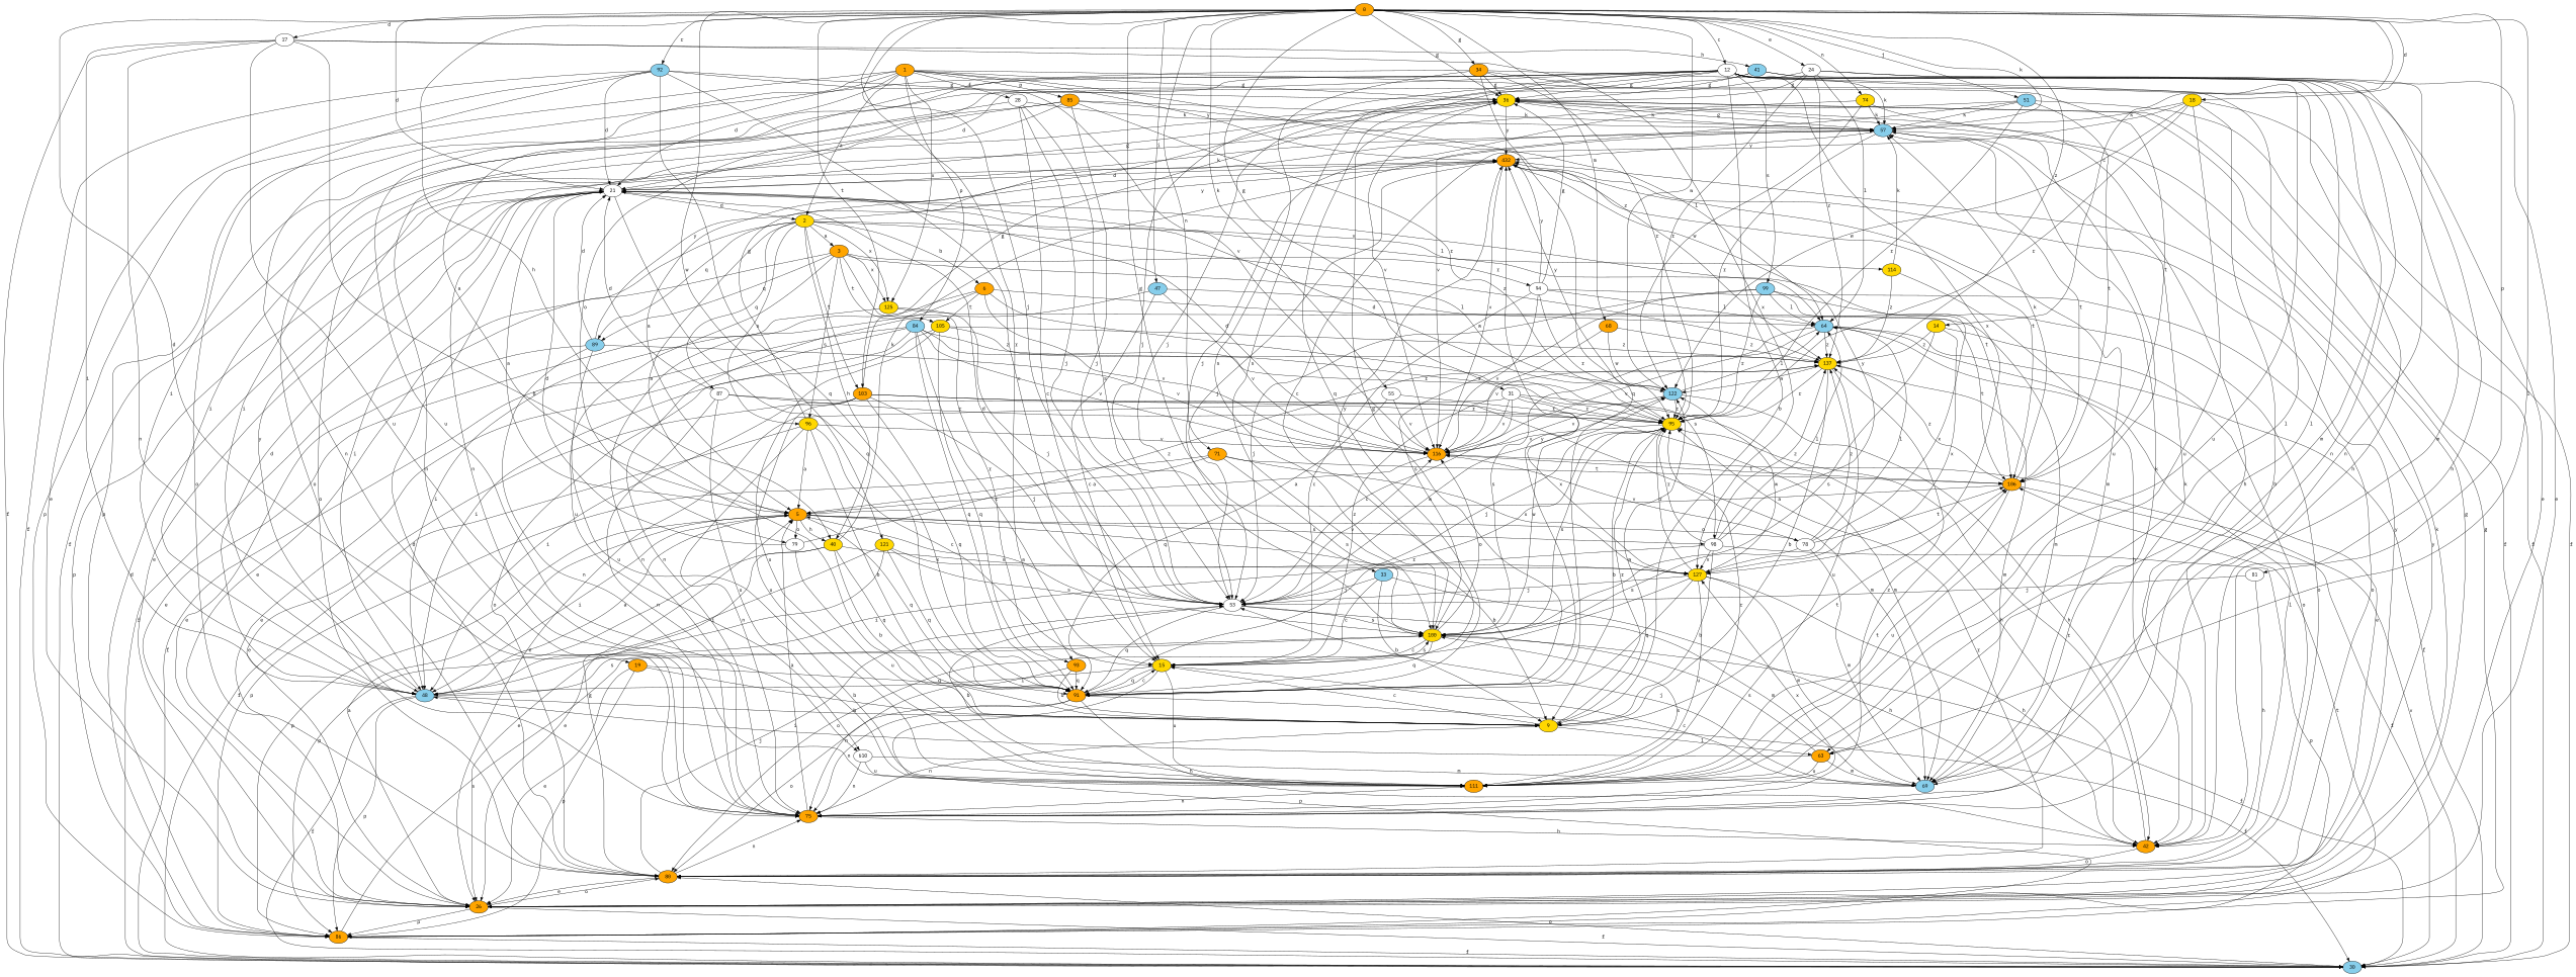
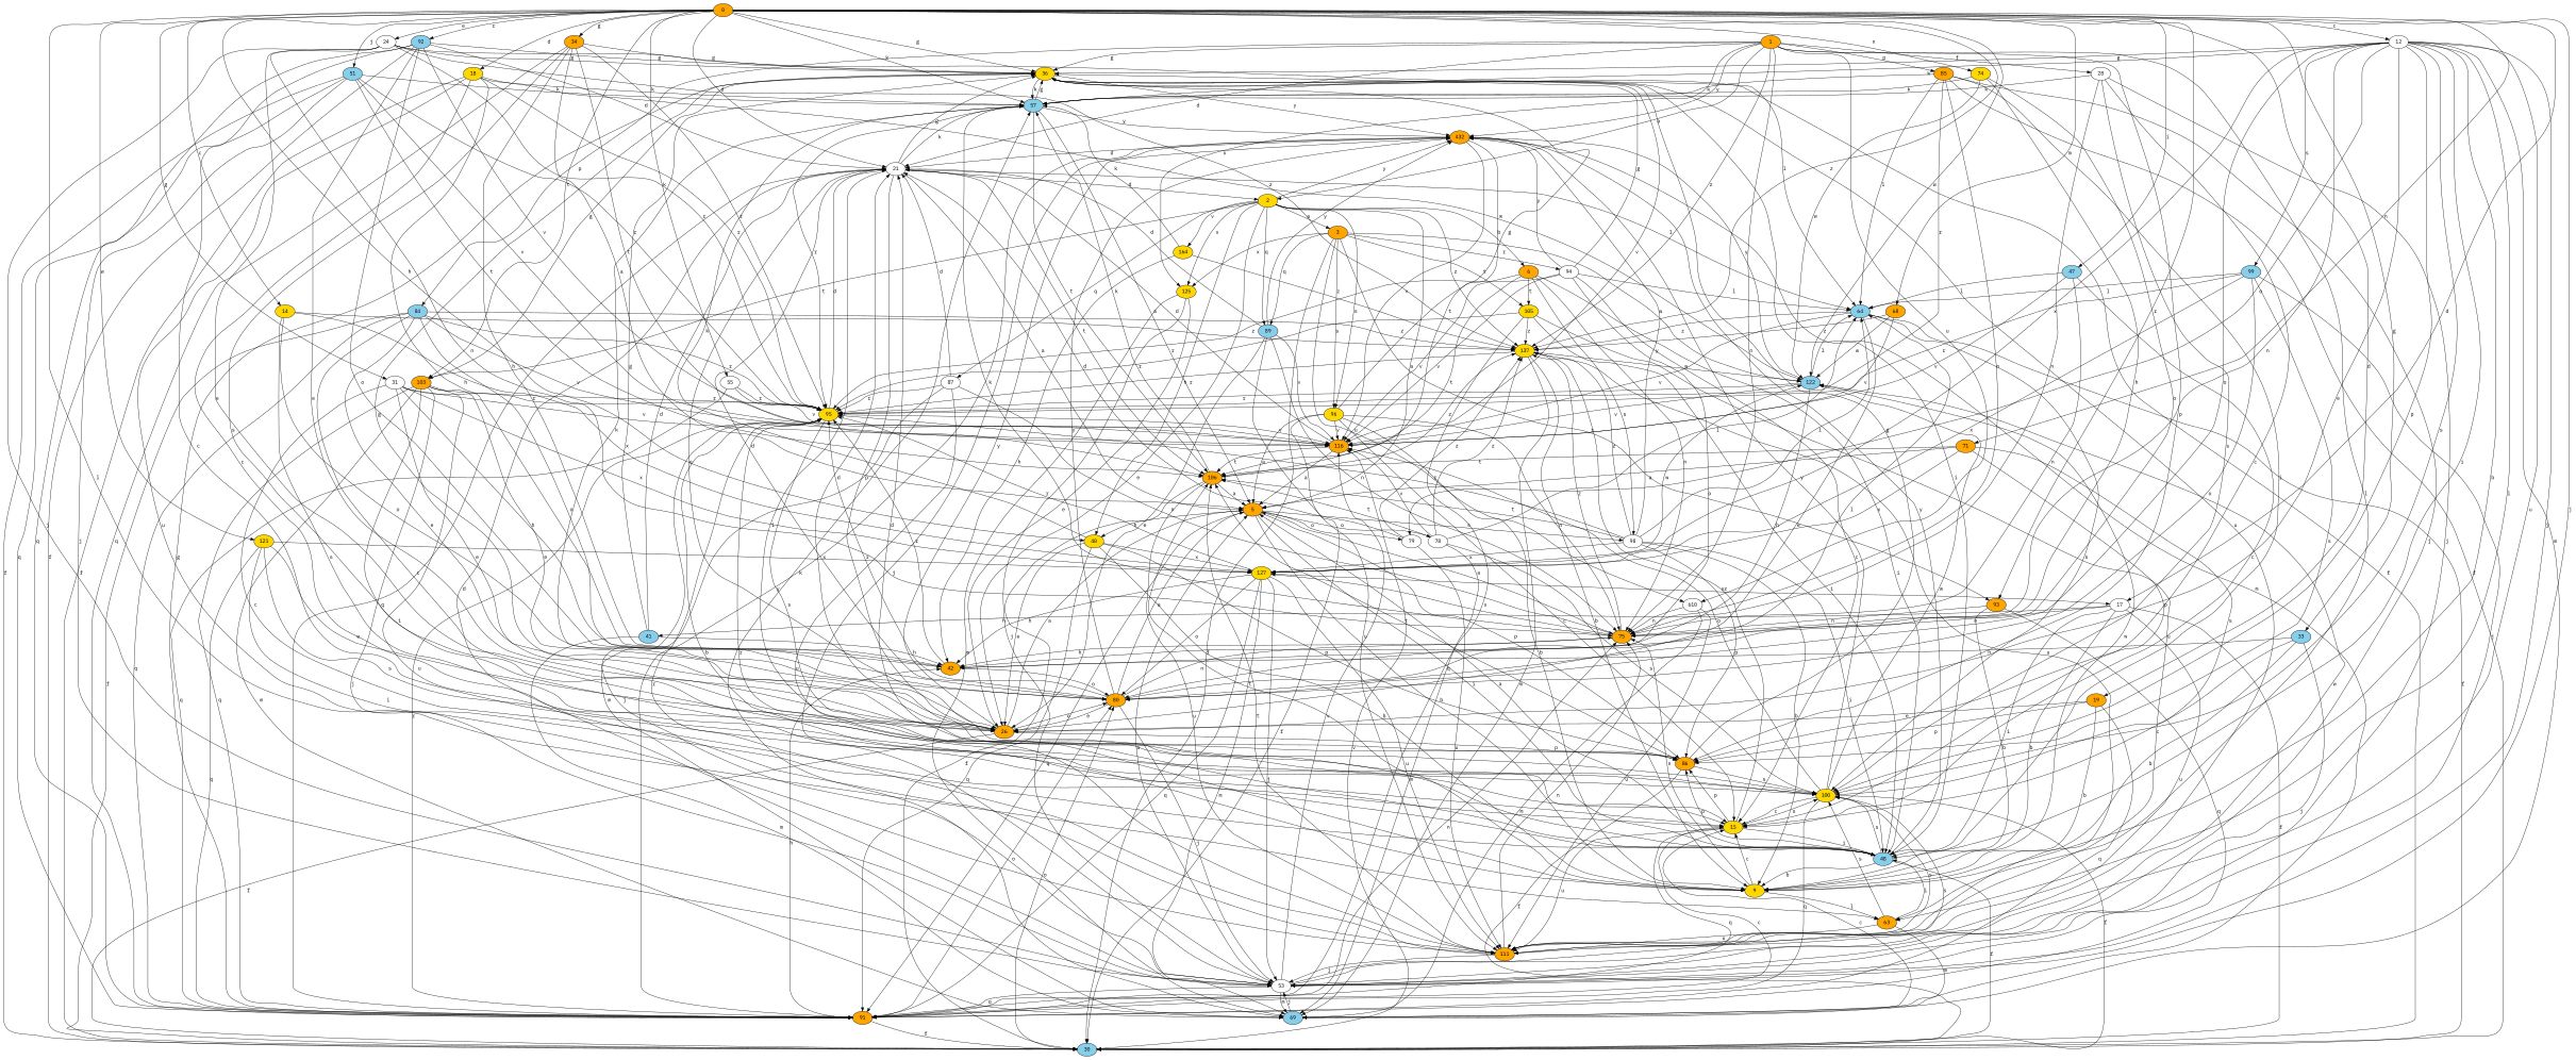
  strict digraph {
    fontname="IBM Plex Mono"
    node [fillcolor=orange fontname="IBM Plex Mono" style=filled]
    edge [fontname="IBM Plex Mono"]
    12 [fillcolor=white]
    0
    14 [fillcolor=gold]
    17 [fillcolor=white]
    18 [fillcolor=gold]
    19
    21 [fillcolor=white]
    24 [fillcolor=white]
    31 [fillcolor=white]
    33 [fillcolor=skyblue]
    34
    36 [fillcolor=gold]
    40 [fillcolor=gold]
    47 [fillcolor=skyblue]
    51 [fillcolor=skyblue]
    53 [fillcolor=white]
    55 [fillcolor=white]
    57 [fillcolor=skyblue]
    63
    68
    71
    74 [fillcolor=gold]
-   81 [fillcolor=white]
    92 [fillcolor=skyblue]
    93
    103
    121 [fillcolor=gold]
    122 [fillcolor=skyblue]
    137 [fillcolor=gold]
    75
    86
    26
    9 [fillcolor=gold]
    48 [fillcolor=skyblue]
    79 [fillcolor=white]
    91
    69 [fillcolor=skyblue]
    80
    99 [fillcolor=skyblue]
    100 [fillcolor=gold]
    111
    127 [fillcolor=gold]
    30 [fillcolor=skyblue]
    41 [fillcolor=skyblue]
    15 [fillcolor=gold]
    95 [fillcolor=gold]
    42
    2 [fillcolor=gold]
    5
    106
    64 [fillcolor=skyblue]
    116
    n53 [label=432]
    1
    28 [fillcolor=white]
    84 [fillcolor=skyblue]
    85
    n58 [fillcolor=white label=610]
    125 [fillcolor=gold]
    3
    6
    87 [fillcolor=white]
    89 [fillcolor=skyblue]
    96 [fillcolor=gold]
-   114 [fillcolor=gold]
+   114 [fillcolor=gold label=164]
    94 [fillcolor=white]
    105 [fillcolor=gold]
    78 [fillcolor=white]
    98 [fillcolor=white]
    12 -> 36 [label=g]
    12 -> 53 [label=j]
    12 -> 57 [label=k]
    12 -> 63 [label=l]
    12 -> 75 [label=n]
    12 -> 86 [label=p]
    12 -> 26 [label=e]
    12 -> 9 [label=b]
    12 -> 48 [label=i]
    12 -> 79 [label=o]
-   12 -> 91 [label=q]
+   51 -> 91 [label=q]
    12 -> 69 [label=m]
    12 -> 80 [label=o]
    12 -> 99 [label=s]
    12 -> 100 [label=s]
    12 -> 111 [label=u]
    12 -> 127 [label=x]
    0 -> 12 [label=c]
    0 -> 14 [label=c]
    0 -> 17 [label=d]
    0 -> 18 [label=d]
    0 -> 19 [label=d]
    0 -> 21 [label=d]
    0 -> 24 [label=e]
    0 -> 31 [label=g]
    0 -> 33 [label=g]
    0 -> 34 [label=g]
    0 -> 36 [label=g]
    0 -> 40 [label=h]
    0 -> 47 [label=i]
    0 -> 51 [label=j]
    0 -> 53 [label=j]
    0 -> 55 [label=k]
    0 -> 57 [label=k]
    0 -> 63 [label=l]
    0 -> 68 [label=m]
    0 -> 71 [label=n]
    0 -> 74 [label=n]
-   0 -> 81 [label=p]
    0 -> 92 [label=r]
    0 -> 93 [label=r]
    0 -> 103 [label=t]
    0 -> 121 [label=w]
    0 -> 122 [label=w]
    0 -> 137 [label=z]
    14 -> 137 [label=z]
    14 -> 80 [label=o]
    14 -> 100 [label=s]
    14 -> 127 [label=x]
    17 -> 75 [label=n]
    17 -> 9 [label=b]
    17 -> 48 [label=i]
    17 -> 111 [label=u]
-   17 -> 127 [label=x]
+   127 -> 17 [label=x]
    17 -> 30 [label=f]
    17 -> 41 [label=h]
    18 -> 57 [label=k]
    18 -> 122 [label=w]
    18 -> 111 [label=u]
    18 -> 30 [label=f]
    18 -> 15 [label=c]
    18 -> 95 [label=r]
    18 -> 42 [label=h]
    19 -> 86 [label=p]
    19 -> 26 [label=e]
    19 -> 9 [label=b]
    19 -> 91 [label=q]
    21 -> 36 [label=g]
    21 -> 57 [label=k]
    21 -> 86 [label=p]
    21 -> 26 [label=e]
    21 -> 48 [label=i]
    21 -> 91 [label=q]
    21 -> 2 [label=d]
    21 -> 5 [label=a]
    21 -> 106 [label=t]
    21 -> 64 [label=l]
    24 -> 36 [label=g]
    24 -> 53 [label=j]
    24 -> 137 [label=z]
    24 -> 75 [label=n]
    24 -> 26 [label=e]
    24 -> 95 [label=r]
    24 -> 64 [label=l]
    31 -> 26 [label=e]
    31 -> 127 [label=x]
-   31 -> 53 [label=c]
+   31 -> 15 [label=c]
    31 -> 95 [label=r]
    31 -> 42 [label=h]
    31 -> 116 [label=v]
    33 -> 53 [label=j]
    33 -> 9 [label=b]
    33 -> 15 [label=c]
    33 -> 42 [label=h]
    34 -> 36 [label=g]
    34 -> 91 [label=q]
    34 -> 100 [label=s]
    34 -> 95 [label=r]
    34 -> 42 [label=h]
    34 -> 5 [label=a]
    34 -> 106 [label=t]
    36 -> 57 [label=k]
    36 -> 48 [label=i]
    36 -> 111 [label=u]
    36 -> 30 [label=f]
    36 -> 116 [label=v]
    36 -> n53 [label=y]
    40 -> 57 [label=k]
    40 -> 86 [label=p]
    40 -> 26 [label=e]
    40 -> 9 [label=b]
    40 -> 91 [label=q]
    40 -> 127 [label=x]
    47 -> 75 [label=n]
    47 -> 15 [label=c]
    47 -> 64 [label=l]
    47 -> 116 [label=v]
    51 -> 53 [label=j]
    51 -> 57 [label=k]
    51 -> 30 [label=f]
    51 -> 95 [label=r]
    51 -> 106 [label=t]
    51 -> 116 [label=v]
    53 -> 21 [label=d]
    53 -> 122 [label=w]
    53 -> 91 [label=q]
    53 -> 69 [label=m]
    53 -> 100 [label=s]
    53 -> 5 [label=a]
    53 -> 116 [label=v]
    55 -> 91 [label=q]
    55 -> 95 [label=r]
    55 -> 116 [label=v]
    57 -> 36 [label=g]
    57 -> 95 [label=r]
    57 -> 5 [label=a]
    57 -> 106 [label=t]
    57 -> n53 [label=y]
    63 -> 48 [label=i]
    63 -> 69 [label=m]
    63 -> 100 [label=s]
    63 -> 111 [label=u]
    68 -> 122 [label=w]
    68 -> 137 [label=z]
    68 -> 116 [label=v]
    71 -> 86 [label=p]
    71 -> 100 [label=s]
    71 -> 127 [label=x]
    71 -> 5 [label=a]
    71 -> 106 [label=t]
    74 -> 57 [label=k]
    74 -> 122 [label=w]
    74 -> 80 [label=o]
    74 -> 42 [label=h]
-   81 -> 53 [label=j]
-   81 -> 42 [label=h]
    92 -> 21 [label=d]
    92 -> 36 [label=g]
    92 -> 26 [label=e]
    92 -> 91 [label=q]
    92 -> 80 [label=o]
    92 -> 30 [label=f]
    92 -> 15 [label=c]
    92 -> 116 [label=v]
    93 -> 75 [label=n]
    93 -> 9 [label=b]
    93 -> 91 [label=q]
    103 -> 36 [label=g]
    103 -> 53 [label=j]
    103 -> 26 [label=e]
    103 -> 48 [label=i]
    103 -> 91 [label=q]
    103 -> 69 [label=m]
    103 -> 111 [label=u]
    103 -> 95 [label=r]
    121 -> 26 [label=e]
    121 -> 48 [label=i]
    121 -> 91 [label=q]
    121 -> 100 [label=s]
    121 -> 127 [label=x]
    122 -> 95 [label=r]
    122 -> 42 [label=h]
    122 -> 64 [label=l]
    122 -> 116 [label=v]
    122 -> n53 [label=y]
    137 -> 122 [label=w]
    137 -> 9 [label=b]
    137 -> 69 [label=m]
    137 -> 111 [label=u]
    137 -> 95 [label=r]
    75 -> 57 [label=k]
    75 -> 137 [label=z]
    75 -> 127 [label=x]
    75 -> 42 [label=h]
    75 -> 5 [label=a]
    86 -> 21 [label=d]
    86 -> 36 [label=g]
    86 -> 100 [label=s]
    86 -> 30 [label=f]
    86 -> 106 [label=t]
    26 -> 36 [label=g]
    26 -> 57 [label=k]
    26 -> 86 [label=p]
    26 -> 80 [label=o]
    26 -> 30 [label=f]
    26 -> 5 [label=a]
    26 -> n53 [label=y]
    9 -> 63 [label=l]
    9 -> 122 [label=w]
    9 -> 75 [label=n]
    9 -> 15 [label=c]
    9 -> 95 [label=r]
    9 -> 106 [label=t]
    48 -> 21 [label=d]
    48 -> 86 [label=p]
    48 -> 9 [label=b]
    48 -> 100 [label=s]
    48 -> 30 [label=f]
    48 -> 5 [label=a]
    48 -> n53 [label=y]
    79 -> 21 [label=d]
    79 -> 137 [label=z]
    79 -> 111 [label=u]
    91 -> 36 [label=g]
    91 -> 75 [label=n]
    91 -> 80 [label=o]
    91 -> 30 [label=f]
    91 -> 15 [label=c]
    91 -> 95 [label=r]
    91 -> 42 [label=h]
    91 -> n53 [label=y]
    69 -> 53 [label=j]
    69 -> 57 [label=k]
    69 -> 15 [label=c]
    80 -> 21 [label=d]
    80 -> 53 [label=j]
    80 -> 75 [label=n]
    80 -> 26 [label=e]
    80 -> 95 [label=r]
-   80 -> 5 [label=g]
+   80 -> 5 [label=a]
    80 -> 64 [label=l]
    80 -> n53 [label=y]
    99 -> 53 [label=j]
    99 -> 80 [label=o]
    99 -> 100 [label=s]
    99 -> 127 [label=x]
    99 -> 95 [label=r]
    99 -> 64 [label=l]
    100 -> 122 [label=w]
    100 -> 91 [label=q]
    100 -> 30 [label=f]
    100 -> 15 [label=c]
    100 -> 116 [label=o]
    100 -> n53 [label=y]
-   111 -> 53 [label=b]
+   111 -> 53 [label=j]
    111 -> 75 [label=n]
    111 -> 100 [label=s]
    111 -> 95 [label=r]
    111 -> 106 [label=t]
    127 -> 53 [label=j]
    127 -> 122 [label=w]
    127 -> 91 [label=q]
    127 -> 69 [label=m]
    127 -> 80 [label=o]
    127 -> 111 [label=u]
    127 -> 95 [label=r]
    127 -> 42 [label=h]
    30 -> 80 [label=o]
    30 -> 116 [label=v]
    41 -> 21 [label=d]
    41 -> 36 [label=g]
    41 -> 69 [label=m]
    41 -> 42 [label=h]
    15 -> 137 [label=z]
    15 -> 86 [label=p]
    15 -> 48 [label=i]
    15 -> 91 [label=q]
    15 -> 100 [label=s]
    15 -> 111 [label=u]
    95 -> 21 [label=d]
    95 -> 53 [label=j]
    95 -> 9 [label=b]
    95 -> 100 [label=s]
    95 -> 116 [label=v]
    42 -> 80 [label=o]
    42 -> 95 [label=r]
    2 -> 40 [label=h]
    2 -> 103 [label=t]
    2 -> 137 [label=z]
    2 -> 26 [label=e]
    2 -> 5 [label=a]
    2 -> n53 [label=y]
    2 -> 125 [label=x]
    2 -> 3 [label=a]
    2 -> 6 [label=b]
    2 -> 87 [label=q]
    2 -> 89 [label=q]
    2 -> 96 [label=s]
    2 -> 114 [label=v]
    5 -> 40 [label=h]
    5 -> 86 [label=p]
    5 -> 9 [label=b]
    5 -> 48 [label=i]
    5 -> 79 [label=o]
    5 -> 91 [label=q]
    5 -> 78 [label=o]
    5 -> 98 [label=s]
    106 -> 57 [label=k]
    106 -> 137 [label=z]
    106 -> 111 [label=u]
    106 -> 30 [label=f]
    106 -> 5 [label=a]
    64 -> 137 [label=z]
    64 -> 26 [label=e]
    64 -> 100 [label=s]
    64 -> 30 [label=f]
    64 -> 116 [label=v]
    116 -> 21 [label=d]
    116 -> 5 [label=a]
    116 -> 106 [label=t]
    n53 -> 21 [label=d]
    n53 -> 53 [label=j]
    n53 -> 69 [label=m]
    n53 -> 106 [label=t]
    n53 -> 116 [label=v]
    1 -> 21 [label=d]
    1 -> 36 [label=g]
    1 -> 63 [label=l]
    1 -> 137 [label=z]
    1 -> 75 [label=n]
    1 -> 86 [label=p]
    1 -> 2 [label=a]
    1 -> n53 [label=y]
    1 -> 28 [label=f]
    1 -> 84 [label=p]
    1 -> 85 [label=p]
    1 -> n58 [label=u]
    1 -> 125 [label=x]
    28 -> 53 [label=j]
    28 -> 57 [label=k]
    28 -> 75 [label=n]
    28 -> 100 [label=s]
    28 -> 15 [label=c]
    84 -> 137 [label=z]
    84 -> 26 [label=e]
    84 -> 91 [label=q]
    84 -> 80 [label=o]
    84 -> 30 [label=f]
    84 -> 15 [label=c]
    84 -> 95 [label=r]
    84 -> 116 [label=v]
    85 -> 53 [label=j]
    85 -> 57 [label=k]
    85 -> 75 [label=n]
    85 -> 48 [label=i]
    85 -> 30 [label=f]
    85 -> 95 [label=r]
    85 -> 64 [label=l]
    n58 -> 75 [label=n]
    n58 -> 69 [label=m]
    n58 -> 111 [label=u]
    125 -> 53 [label=j]
    125 -> 26 [label=e]
    125 -> 69 [label=m]
    3 -> 93 [label=r]
    3 -> 122 [label=w]
    3 -> 30 [label=f]
    3 -> n58 [label=u]
    3 -> 125 [label=x]
    3 -> 89 [label=q]
    3 -> 96 [label=s]
    3 -> 94 [label=r]
    3 -> 105 [label=t]
    6 -> 75 [label=n]
    6 -> 48 [label=i]
    6 -> 106 [label=t]
    6 -> 116 [label=v]
    6 -> 105 [label=t]
    6 -> 98 [label=s]
    87 -> 21 [label=d]
    87 -> 75 [label=n]
    87 -> 69 [label=m]
    87 -> 111 [label=u]
    87 -> 95 [label=r]
    89 -> 21 [label=d]
    89 -> 75 [label=n]
    89 -> 26 [label=e]
    89 -> 111 [label=u]
    89 -> 116 [label=v]
    89 -> n53 [label=y]
    96 -> 36 [label=g]
    96 -> 75 [label=n]
    96 -> 9 [label=b]
    96 -> 30 [label=f]
    96 -> 15 [label=c]
    96 -> 5 [label=a]
    96 -> 116 [label=v]
    114 -> 57 [label=k]
    114 -> 137 [label=z]
    114 -> 42 [label=h]
    94 -> 36 [label=g]
    94 -> 80 [label=o]
    94 -> 15 [label=c]
    94 -> 95 [label=r]
    94 -> 64 [label=l]
    94 -> 116 [label=v]
    94 -> n53 [label=y]
    105 -> 137 [label=z]
    105 -> 48 [label=i]
    105 -> 91 [label=q]
    105 -> 111 [label=u]
    105 -> 95 [label=r]
    78 -> 137 [label=z]
    78 -> 69 [label=m]
    78 -> 100 [label=s]
    78 -> 106 [label=t]
    78 -> 64 [label=l]
    78 -> 116 [label=v]
    98 -> 137 [label=z]
    98 -> 86 [label=p]
    98 -> 9 [label=b]
    98 -> 48 [label=i]
    98 -> 127 [label=x]
    98 -> 95 [label=r]
+   98 -> 106 [label=t]
    98 -> 64 [label=l]
    98 -> n53 [label=y]
  }
